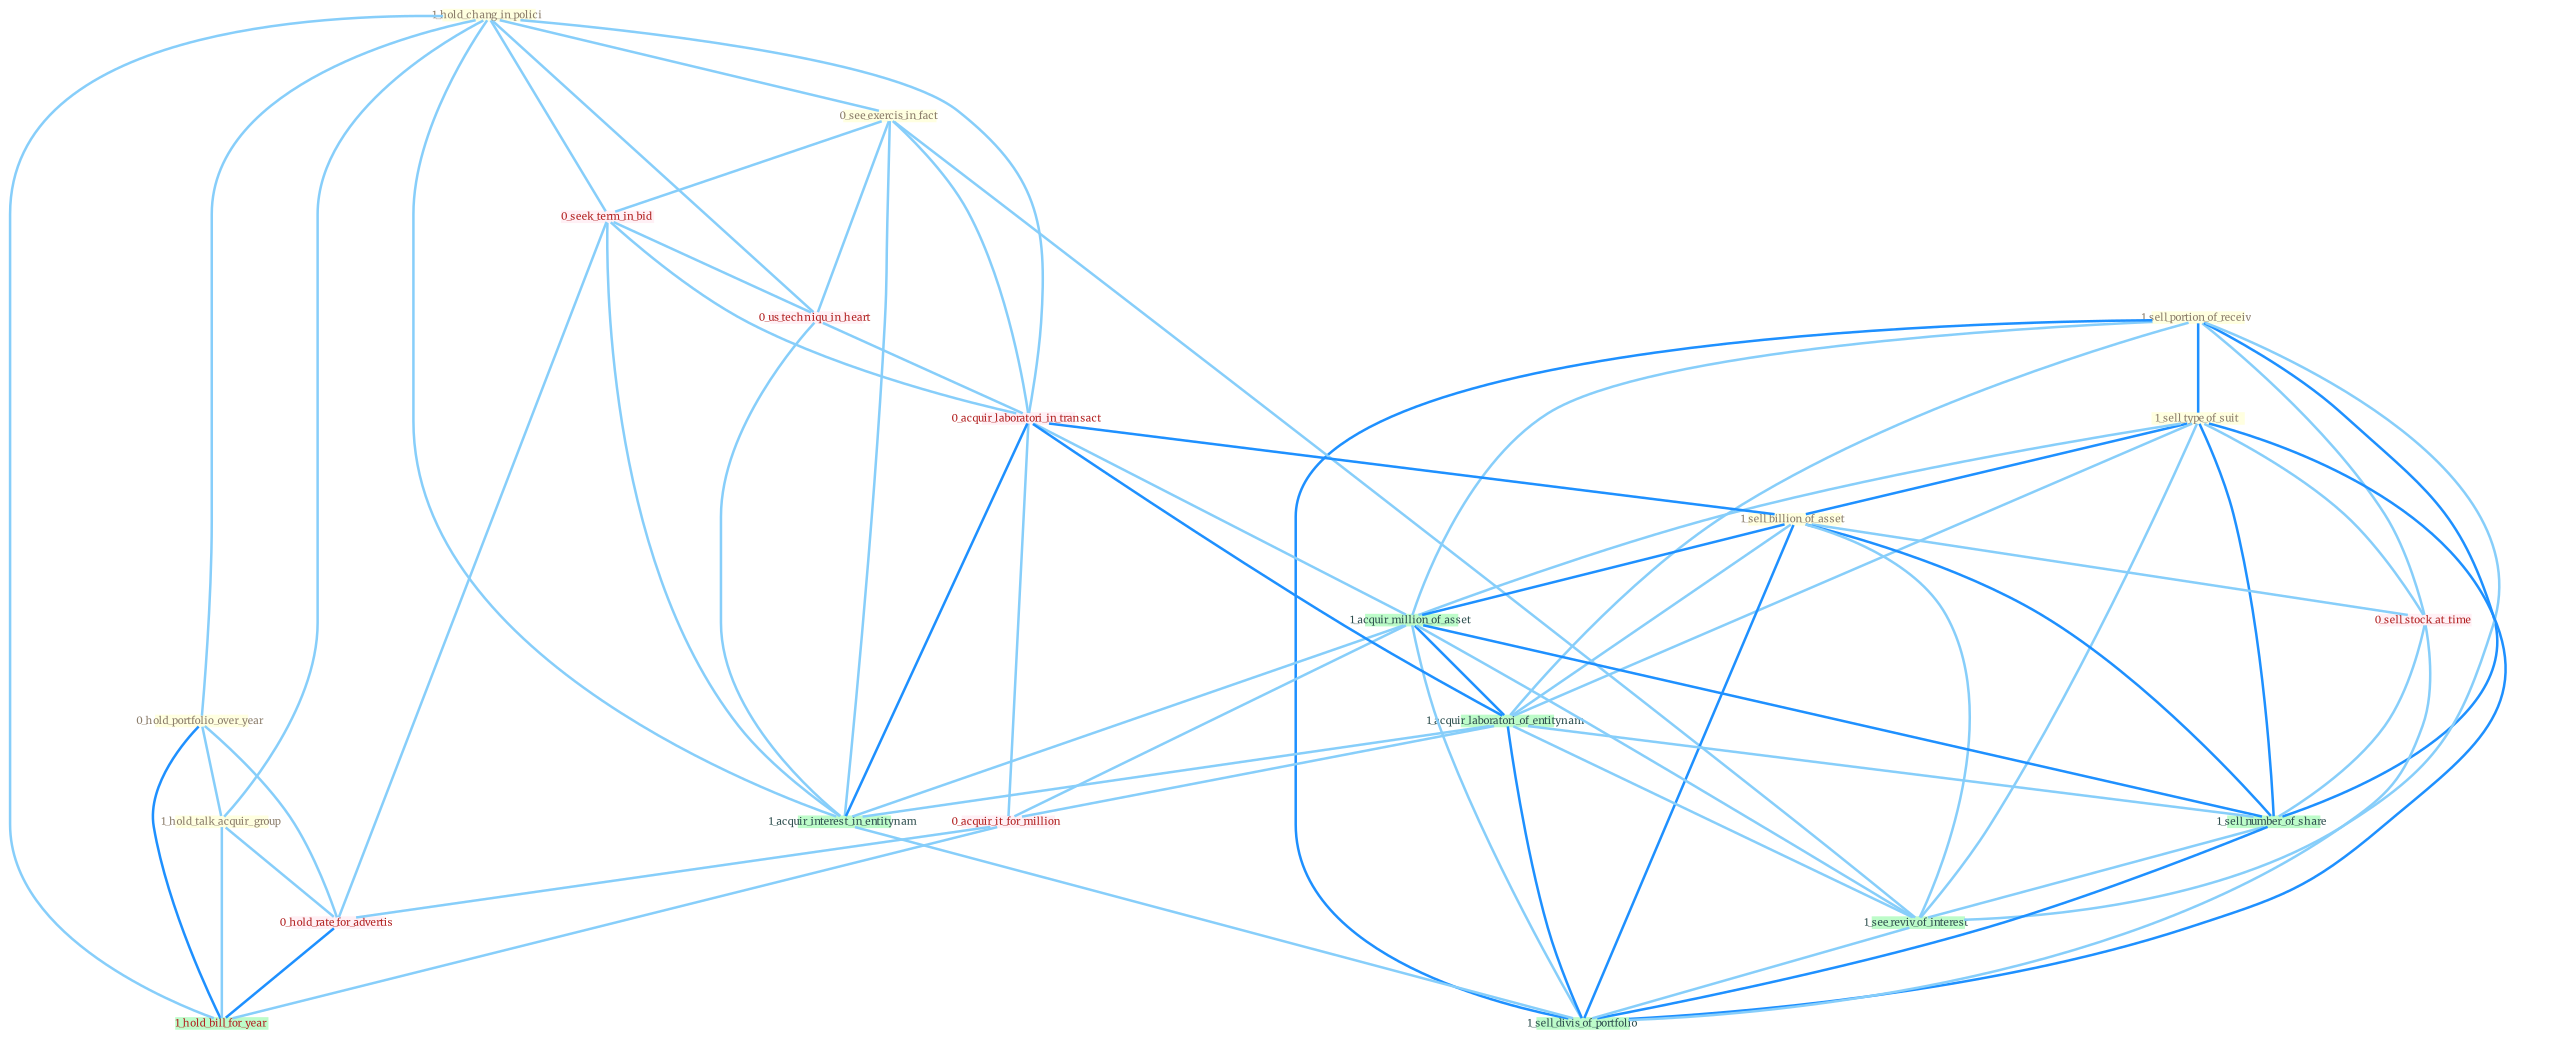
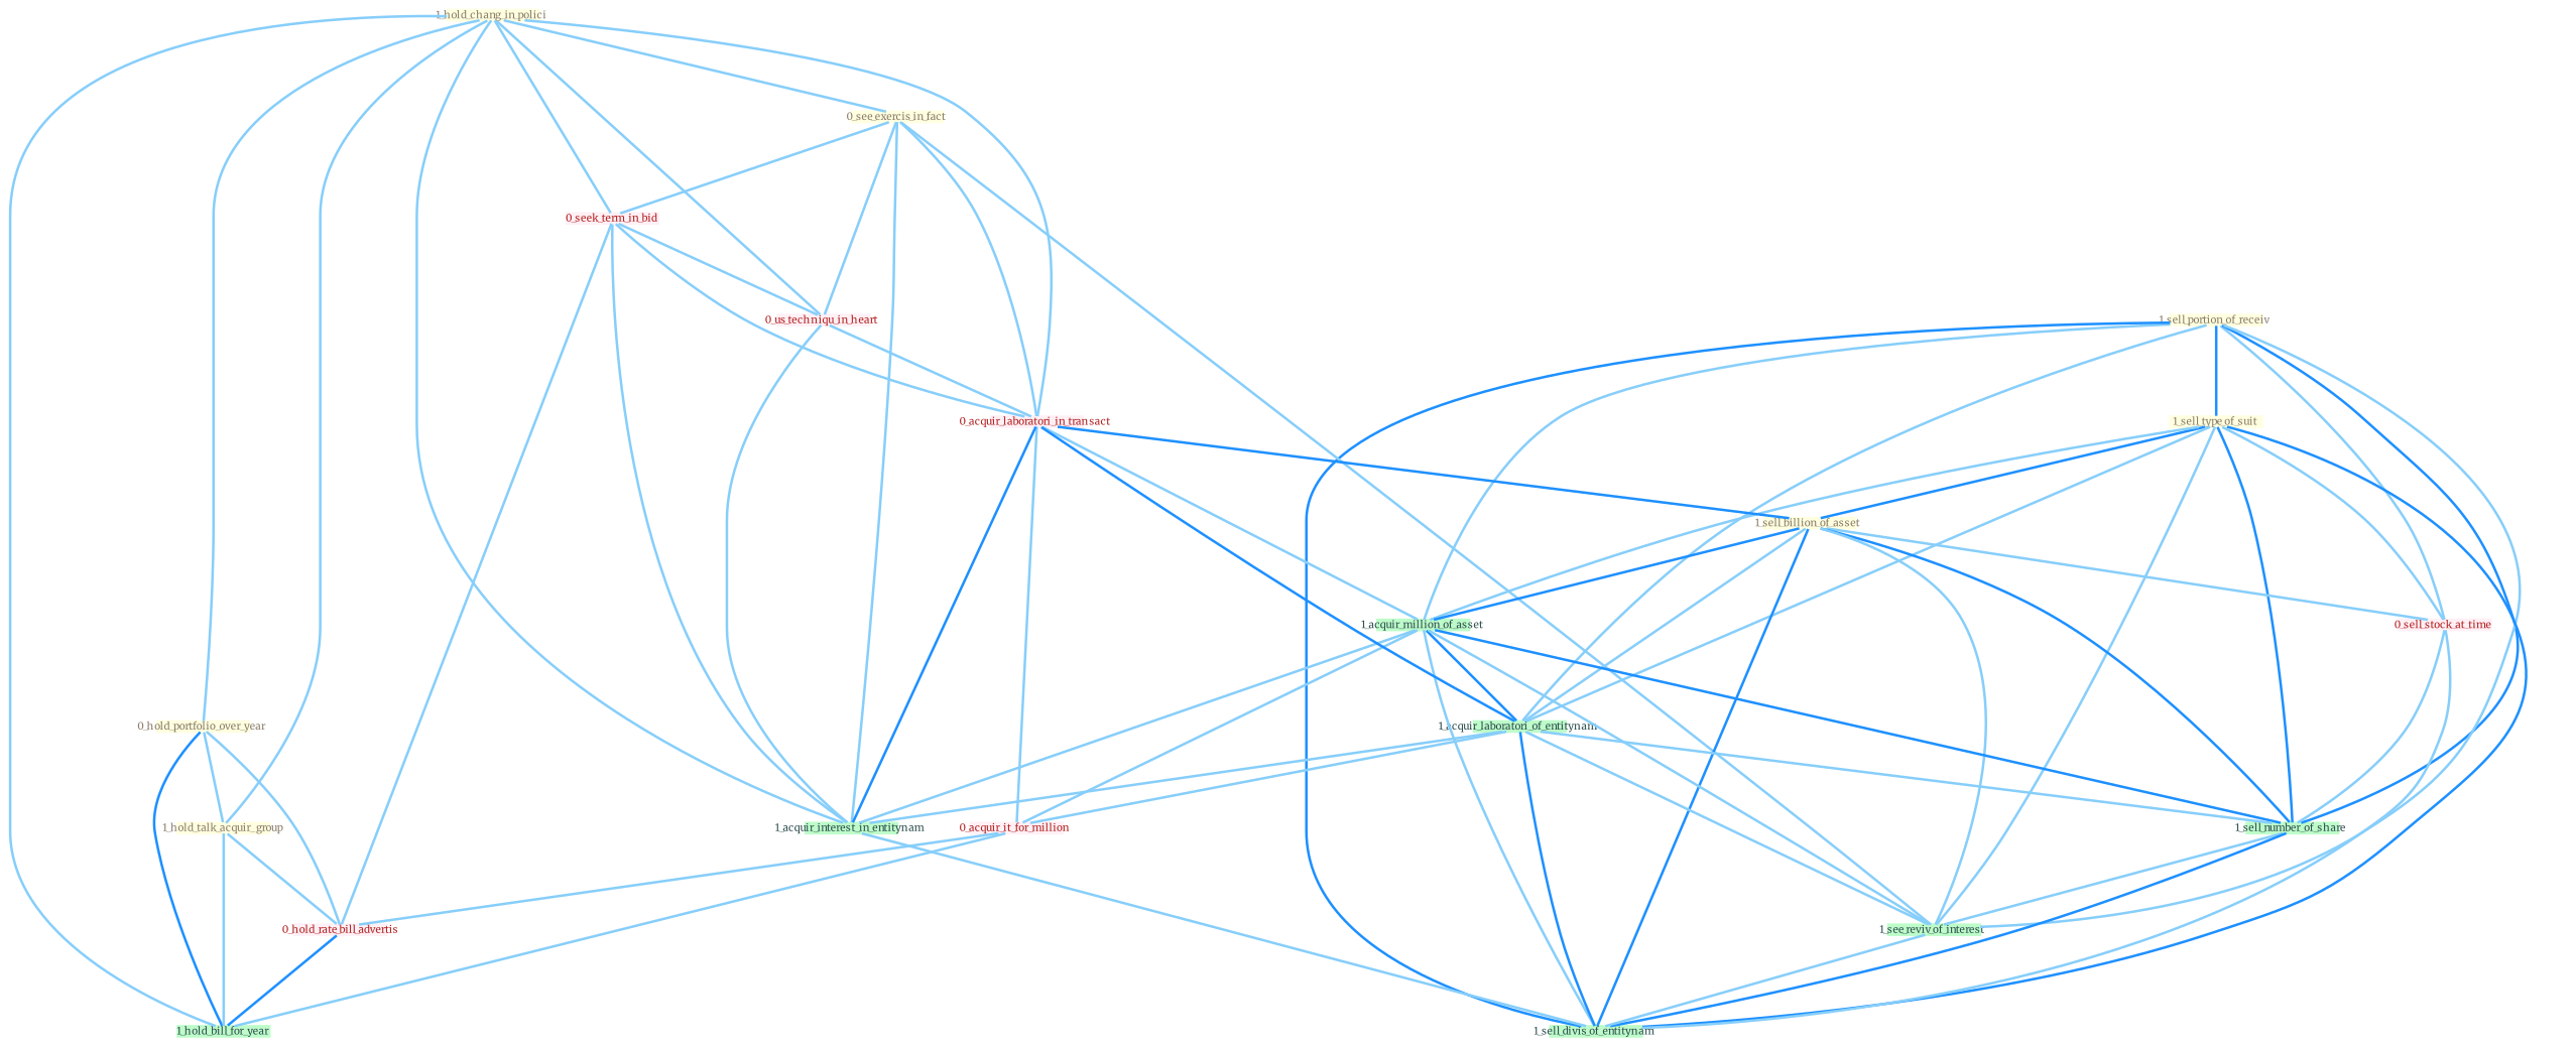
  graph {
    fontname=Merriweather
    node [color="#ffffe0" fixedsize=true fontcolor="#8b7d6b" fontname=Merriweather fontsize=4 shape=polygon style=filled]
    edge [color="#87cefa" fontname=Merriweather w=1]
    "1_hold_chang_in_polici " [height=.06 width=.5]
    "1_sell_portion_of_receiv " [height=.06 width=.5]
    "1_sell_type_of_suit " [height=.06 width=.5]
    "0_see_exercis_in_fact " [height=.06 width=.5]
    "0_hold_portfolio_over_year " [height=.06 width=.5]
    n6 [height=.06 label="1_hold_talk_acquir_group" width=.5]
    "1_sell_billion_of_asset " [height=.06 width=.5]
    "0_seek_term_in_bid " [color="#fff0f5" fontcolor="#b22222" height=.06 width=.5]
    "0_us_techniqu_in_heart " [color="#fff0f5" fontcolor="#b22222" height=.06 width=.5]
    "0_acquir_it_for_million " [color="#fff0f5" fontcolor="#b22222" height=.06 width=.5]
-   "0_hold_rate_for_advertis " [color="#fff0f5" fontcolor="#b22222" height=.06 width=.5]
+   "0_hold_rate_for_advertis " [color="#fff0f5" fontcolor="#b22222" height=.06 width=.5 label="0_hold_rate_bill_advertis"]
    "0_acquir_laboratori_in_transact " [color="#fff0f5" fontcolor="#b22222" height=.06 width=.5]
    "0_sell_stock_at_time " [color="#fff0f5" fontcolor="#b22222" height=.06 width=.5]
    "1_acquir_interest_in_entitynam " [color="#BDFCC9" fontcolor="#2f4f4f" height=.06 width=.5]
-   "1_hold_bill_for_year " [color="#BDFCC9" fontcolor="#b22222" height=.06 width=.5]
+   "1_hold_bill_for_year " [color="#BDFCC9" fontcolor="#2f4f4f" height=.06 width=.5]
    "1_acquir_million_of_asset " [color="#BDFCC9" fontcolor="#2f4f4f" height=.06 width=.5]
    "1_acquir_laboratori_of_entitynam " [color="#BDFCC9" fontcolor="#2f4f4f" height=.06 width=.5]
    "1_sell_number_of_share " [color="#BDFCC9" fontcolor="#2f4f4f" height=.06 width=.5]
    "1_see_reviv_of_interest " [color="#BDFCC9" fontcolor="#2f4f4f" height=.06 width=.5]
-   "1_sell_divis_of_entitynam " [color="#BDFCC9" fontcolor="#2f4f4f" height=.06 width=.5 label="1_sell_divis_of_portfolio"]
+   "1_sell_divis_of_entitynam " [color="#BDFCC9" fontcolor="#2f4f4f" height=.06 width=.5]
    subgraph sub_1 {
      "1_hold_chang_in_polici "
      "1_sell_portion_of_receiv "
      "1_sell_type_of_suit "
      "0_see_exercis_in_fact "
      "0_hold_portfolio_over_year "
      n6
      "1_sell_billion_of_asset "
    }
    subgraph sub_2 {
      "0_seek_term_in_bid "
      "0_us_techniqu_in_heart "
      "0_acquir_it_for_million "
      "0_hold_rate_for_advertis "
      "0_acquir_laboratori_in_transact "
      "0_sell_stock_at_time "
    }
    "1_hold_chang_in_polici " -- "0_see_exercis_in_fact "
    "1_hold_chang_in_polici " -- "0_hold_portfolio_over_year "
    "1_hold_chang_in_polici " -- n6
    "1_hold_chang_in_polici " -- "0_seek_term_in_bid "
    "1_hold_chang_in_polici " -- "0_us_techniqu_in_heart "
    "1_hold_chang_in_polici " -- "0_acquir_laboratori_in_transact "
    "1_hold_chang_in_polici " -- "1_acquir_interest_in_entitynam "
    "1_hold_chang_in_polici " -- "1_hold_bill_for_year "
    "1_sell_portion_of_receiv " -- "1_sell_type_of_suit " [color="#1e90ff" w=2]
    "1_sell_portion_of_receiv " -- "0_sell_stock_at_time "
    "1_sell_portion_of_receiv " -- "1_acquir_million_of_asset "
    "1_sell_portion_of_receiv " -- "1_acquir_laboratori_of_entitynam "
    "1_sell_portion_of_receiv " -- "1_sell_number_of_share " [color="#1e90ff" w=2]
    "1_sell_portion_of_receiv " -- "1_see_reviv_of_interest "
    "1_sell_portion_of_receiv " -- "1_sell_divis_of_entitynam " [color="#1e90ff" w=2]
    "1_sell_type_of_suit " -- "1_sell_billion_of_asset " [color="#1e90ff" w=2]
    "1_sell_type_of_suit " -- "0_sell_stock_at_time "
    "1_sell_type_of_suit " -- "1_acquir_million_of_asset "
    "1_sell_type_of_suit " -- "1_acquir_laboratori_of_entitynam "
    "1_sell_type_of_suit " -- "1_sell_number_of_share " [color="#1e90ff" w=2]
    "1_sell_type_of_suit " -- "1_see_reviv_of_interest "
    "1_sell_type_of_suit " -- "1_sell_divis_of_entitynam " [color="#1e90ff" w=2]
    "0_see_exercis_in_fact " -- "0_seek_term_in_bid "
    "0_see_exercis_in_fact " -- "0_us_techniqu_in_heart "
    "0_see_exercis_in_fact " -- "0_acquir_laboratori_in_transact "
    "0_see_exercis_in_fact " -- "1_acquir_interest_in_entitynam "
    "0_see_exercis_in_fact " -- "1_see_reviv_of_interest "
    "0_hold_portfolio_over_year " -- n6
    "0_hold_portfolio_over_year " -- "0_hold_rate_for_advertis "
    "0_hold_portfolio_over_year " -- "1_hold_bill_for_year " [color="#1e90ff" w=2]
    n6 -- "0_hold_rate_for_advertis "
    n6 -- "1_hold_bill_for_year "
    "1_sell_billion_of_asset " -- "0_sell_stock_at_time "
    "1_sell_billion_of_asset " -- "1_acquir_million_of_asset " [color="#1e90ff" w=2]
    "1_sell_billion_of_asset " -- "1_acquir_laboratori_of_entitynam "
    "1_sell_billion_of_asset " -- "1_sell_number_of_share " [color="#1e90ff" w=2]
    "1_sell_billion_of_asset " -- "1_see_reviv_of_interest "
    "1_sell_billion_of_asset " -- "1_sell_divis_of_entitynam " [color="#1e90ff" w=2]
    "0_seek_term_in_bid " -- "0_us_techniqu_in_heart "
    "0_seek_term_in_bid " -- "0_hold_rate_for_advertis "
    "0_seek_term_in_bid " -- "0_acquir_laboratori_in_transact "
    "0_seek_term_in_bid " -- "1_acquir_interest_in_entitynam "
    "0_us_techniqu_in_heart " -- "0_acquir_laboratori_in_transact "
    "0_acquir_it_for_million " -- "0_hold_rate_for_advertis "
    "0_acquir_it_for_million " -- "0_acquir_laboratori_in_transact "
    "0_acquir_it_for_million " -- "1_hold_bill_for_year "
    "0_hold_rate_for_advertis " -- "1_hold_bill_for_year " [color="#1e90ff" w=2]
    "0_acquir_laboratori_in_transact " -- "1_sell_billion_of_asset " [color="#1e90ff" w=2]
    "0_sell_stock_at_time " -- "1_sell_number_of_share "
    "0_sell_stock_at_time " -- "1_sell_divis_of_entitynam "
    "1_acquir_interest_in_entitynam " -- "0_us_techniqu_in_heart "
    "1_acquir_interest_in_entitynam " -- "0_acquir_laboratori_in_transact " [color="#1e90ff" w=2]
    "1_acquir_interest_in_entitynam " -- "1_sell_divis_of_entitynam "
    "1_acquir_million_of_asset " -- "0_acquir_it_for_million "
    "1_acquir_million_of_asset " -- "0_acquir_laboratori_in_transact "
    "1_acquir_million_of_asset " -- "1_acquir_interest_in_entitynam "
    "1_acquir_million_of_asset " -- "1_acquir_laboratori_of_entitynam " [color="#1e90ff" w=2]
    "1_acquir_million_of_asset " -- "1_sell_number_of_share " [color="#1e90ff"]
    "1_acquir_million_of_asset " -- "1_see_reviv_of_interest "
    "1_acquir_million_of_asset " -- "1_sell_divis_of_entitynam "
    "1_acquir_laboratori_of_entitynam " -- "0_acquir_it_for_million "
    "1_acquir_laboratori_of_entitynam " -- "0_acquir_laboratori_in_transact " [color="#1e90ff" w=2]
    "1_acquir_laboratori_of_entitynam " -- "1_acquir_interest_in_entitynam " [w=2]
    "1_acquir_laboratori_of_entitynam " -- "1_sell_number_of_share "
    "1_acquir_laboratori_of_entitynam " -- "1_see_reviv_of_interest "
    "1_acquir_laboratori_of_entitynam " -- "1_sell_divis_of_entitynam " [color="#1e90ff" w=2]
    "1_sell_number_of_share " -- "1_see_reviv_of_interest "
    "1_sell_number_of_share " -- "1_sell_divis_of_entitynam " [color="#1e90ff" w=2]
    "1_see_reviv_of_interest " -- "1_sell_divis_of_entitynam "
  }
